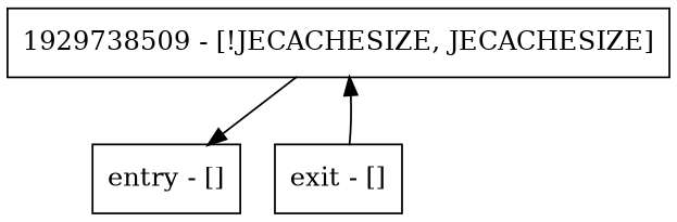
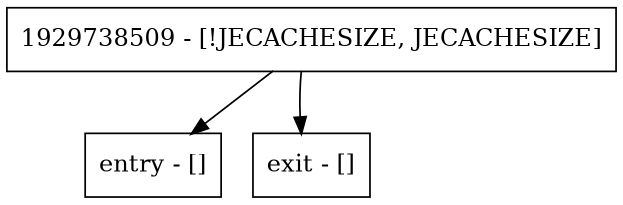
  digraph {
    node [shape=record]
    n1 [label="entry - []"]
    n2 [label="1929738509 - [!JECACHESIZE, JECACHESIZE]"]
    n3 [label="exit - []"]
    n2 -> n1
-   n3 -> n2
+   n2 -> n3
  }
